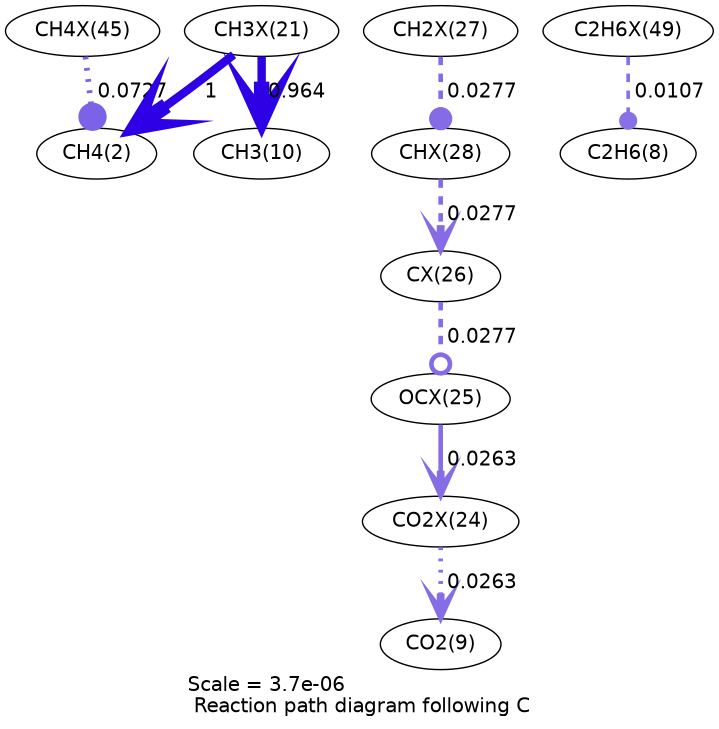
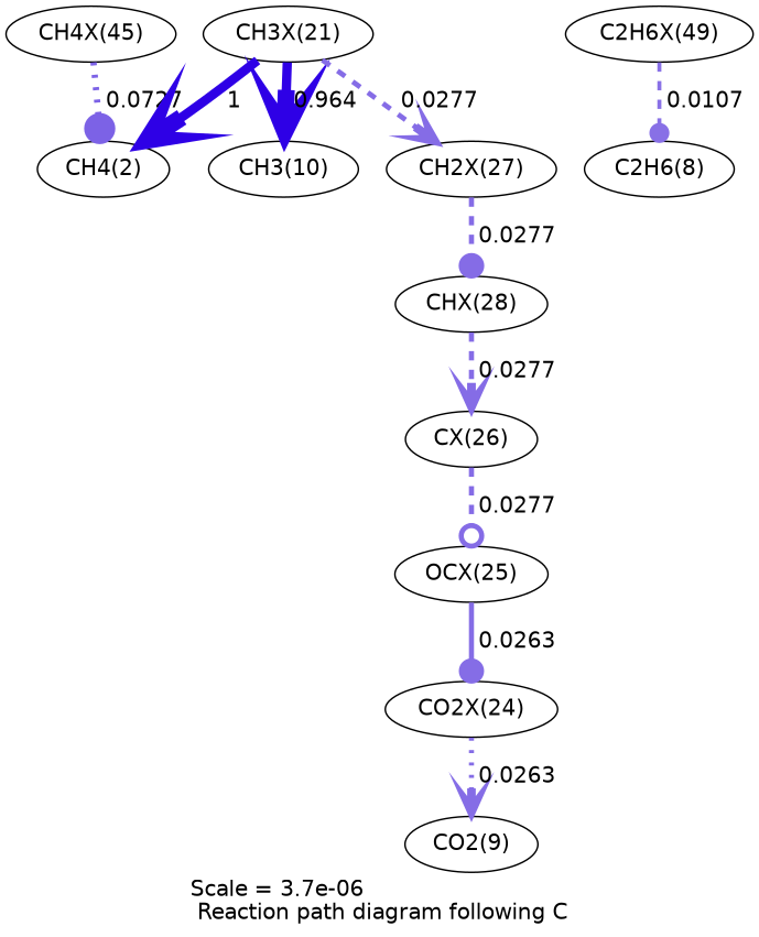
  digraph {
    fontname=Helvetica
    label="Scale = 3.7e-06\l Reaction path diagram following C"
    node [fontname=Helvetica]
    edge [arrowhead=vee arrowsize=1.65 color="0.7, 0.528, 0.9" fontname=Helvetica penwidth=3.29 style=dashed]
    n1 [label="CH4X(45)"]
    n2 [label="CH4(2)"]
    n3 [label="CH3X(21)"]
    n4 [label="CH3(10)"]
    n5 [label="CH2X(27)"]
    n6 [label="CHX(28)"]
    n7 [label="C2H6X(49)"]
    n8 [label="C2H6(8)"]
    n9 [label="CX(26)"]
    n10 [label="OCX(25)"]
    n11 [label="CO2X(24)"]
    n12 [label="CO2(9)"]
    n1 -> n2 [arrowhead=dot arrowsize=2.01 color="0.7, 0.573, 0.9" label=" 0.0727" penwidth=4.02 style=dotted]
    n3 -> n2 [arrowsize=3 color="0.7, 1.5, 0.9" label=" 1" penwidth=6 style=solid]
    n3 -> n4 [arrowsize=2.99 color="0.7, 1.46, 0.9" label=" 0.964" penwidth=5.97 style=solid]
+   n3 -> n5 [label=" 0.0277"]
    n5 -> n6 [arrowhead=dot label=" 0.0277"]
    n6 -> n9 [label=" 0.0277"]
    n7 -> n8 [arrowhead=dot arrowsize=1.29 color="0.7, 0.511, 0.9" label=" 0.0107" penwidth=2.58]
    n9 -> n10 [arrowhead=odot label=" 0.0277"]
-   n10 -> n11 [arrowsize=1.63 color="0.7, 0.526, 0.9" label=" 0.0263" penwidth=3.25 style=solid]
+   n10 -> n11 [arrowhead=dot arrowsize=1.63 color="0.7, 0.526, 0.9" label=" 0.0263" penwidth=3.25 style=solid]
    n11 -> n12 [arrowsize=1.63 color="0.7, 0.526, 0.9" label=" 0.0263" penwidth=3.25 style=dotted]
  }
